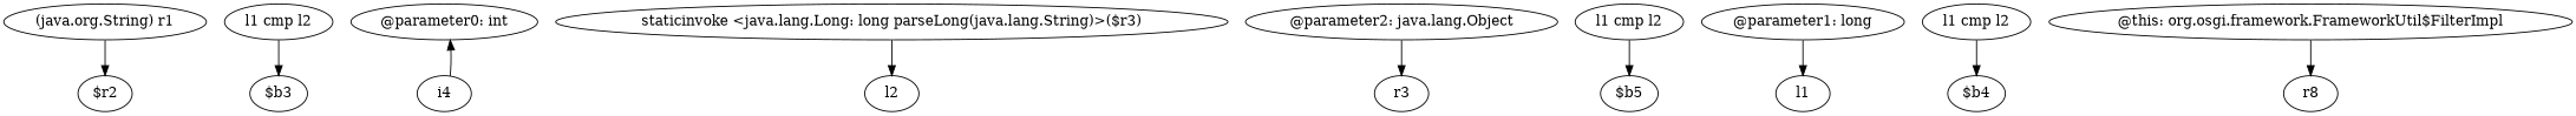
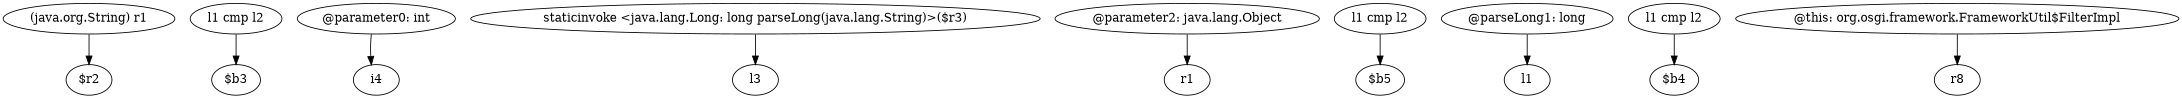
  digraph {
    n1 [label="(java.org.String) r1"]
    n2 [label="$r2"]
    n3 [label="l1 cmp l2"]
    n4 [label="$b3"]
    n5 [label="@parameter0: int"]
    n6 [label=i4]
    n7 [label="staticinvoke <java.lang.Long: long parseLong(java.lang.String)>($r3)"]
-   n8 [label=l2]
+   n8 [label=l3]
    n9 [label="@parameter2: java.lang.Object"]
-   n10 [label=r3]
+   n10 [label=r1]
    n11 [label="l1 cmp l2"]
    n12 [label="$b5"]
-   n13 [label="@parameter1: long"]
+   n13 [label="@parseLong1: long"]
    n14 [label=l1]
    n15 [label="l1 cmp l2"]
    n16 [label="$b4"]
    n17 [label="@this: org.osgi.framework.FrameworkUtil$FilterImpl"]
    n18 [label=r8]
    n1 -> n2
    n3 -> n4
-   n6 -> n5
+   n5 -> n6
    n7 -> n8
    n9 -> n10
    n11 -> n12
    n13 -> n14
    n15 -> n16
    n17 -> n18
  }
